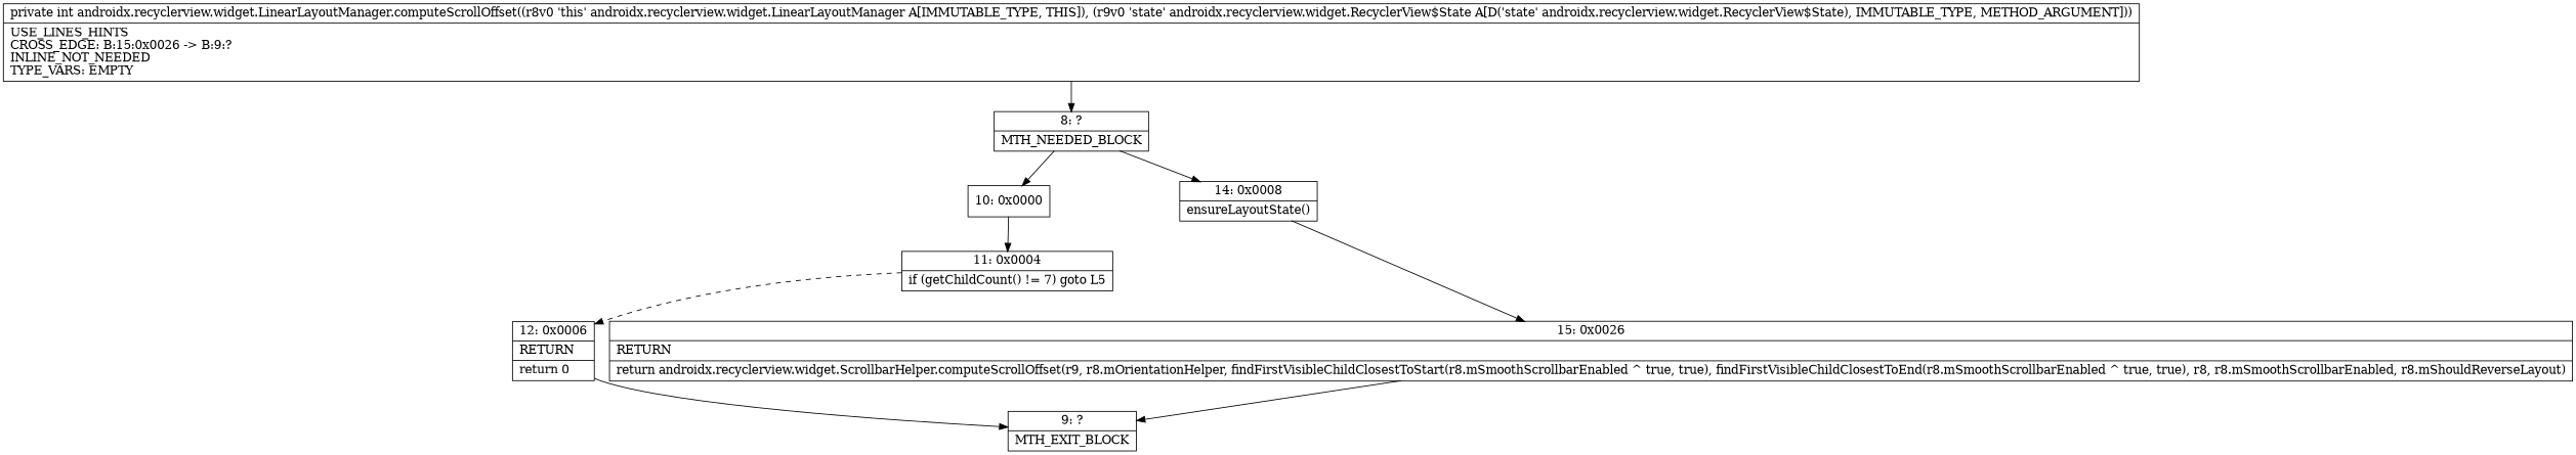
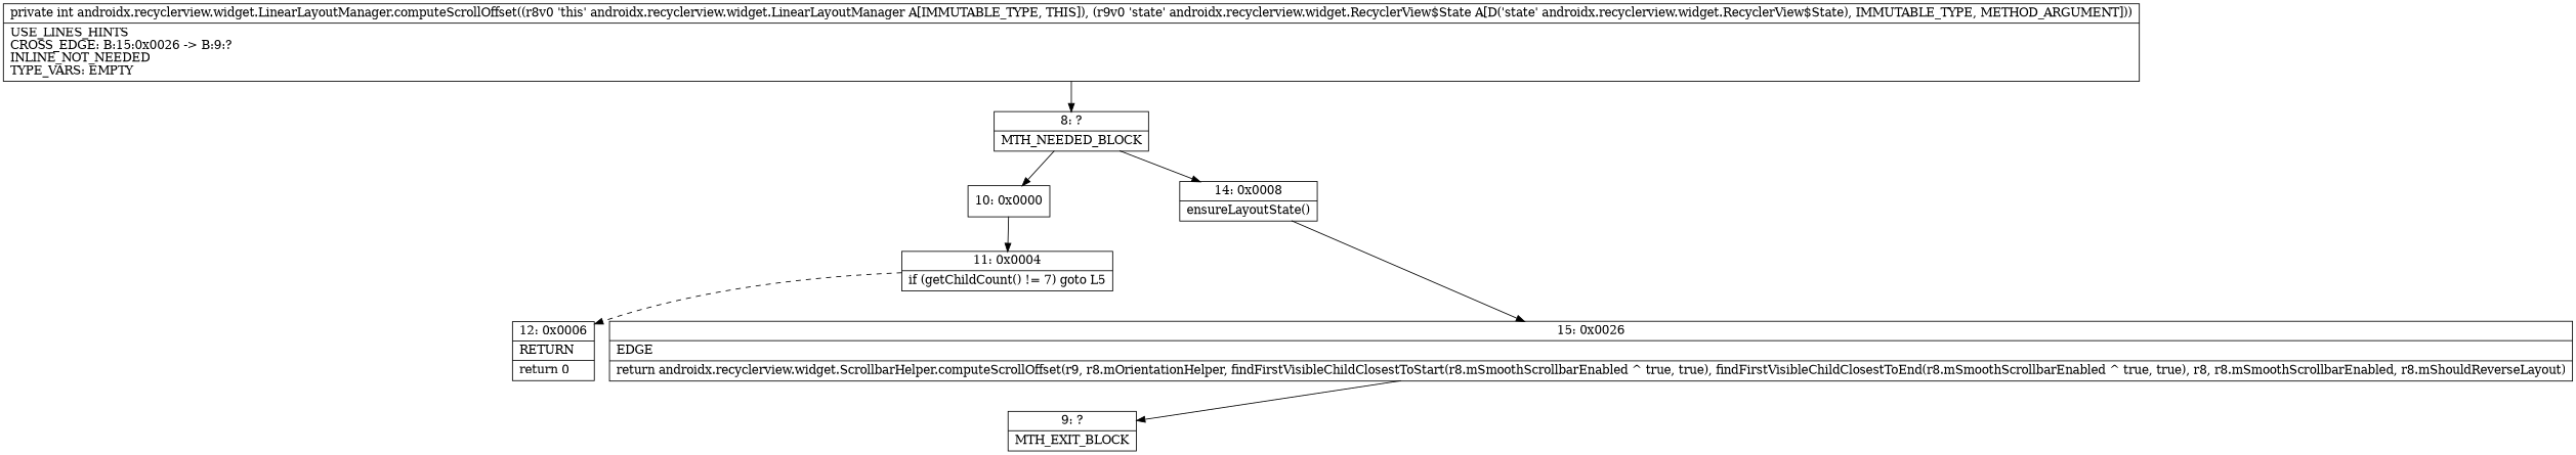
  digraph {
    fontname="DejaVu Serif"
    node [fontname="DejaVu Serif" shape=record]
    edge [fontname="DejaVu Serif"]
    n1 [label="{8\:\ ?|MTH_NEEDED_BLOCK\l}"]
    n2 [label="{10\:\ 0x0000}"]
    n3 [label="{14\:\ 0x0008|ensureLayoutState()\l}"]
    n4 [label="{11\:\ 0x0004|if (getChildCount() != 7) goto L5\l}"]
    n5 [label="{12\:\ 0x0006|RETURN\l|return 0\l}"]
    n6 [label="{9\:\ ?|MTH_EXIT_BLOCK\l}"]
-   n7 [label="{15\:\ 0x0026|RETURN\l|return androidx.recyclerview.widget.ScrollbarHelper.computeScrollOffset(r9, r8.mOrientationHelper, findFirstVisibleChildClosestToStart(r8.mSmoothScrollbarEnabled ^ true, true), findFirstVisibleChildClosestToEnd(r8.mSmoothScrollbarEnabled ^ true, true), r8, r8.mSmoothScrollbarEnabled, r8.mShouldReverseLayout)\l}"]
+   n7 [label="{15\:\ 0x0026|EDGE\l|return androidx.recyclerview.widget.ScrollbarHelper.computeScrollOffset(r9, r8.mOrientationHelper, findFirstVisibleChildClosestToStart(r8.mSmoothScrollbarEnabled ^ true, true), findFirstVisibleChildClosestToEnd(r8.mSmoothScrollbarEnabled ^ true, true), r8, r8.mSmoothScrollbarEnabled, r8.mShouldReverseLayout)\l}"]
    n8 [label="{private int androidx.recyclerview.widget.LinearLayoutManager.computeScrollOffset((r8v0 'this' androidx.recyclerview.widget.LinearLayoutManager A[IMMUTABLE_TYPE, THIS]), (r9v0 'state' androidx.recyclerview.widget.RecyclerView$State A[D('state' androidx.recyclerview.widget.RecyclerView$State), IMMUTABLE_TYPE, METHOD_ARGUMENT]))  | USE_LINES_HINTS\lCROSS_EDGE: B:15:0x0026 \-\> B:9:?\lINLINE_NOT_NEEDED\lTYPE_VARS: EMPTY\l}"]
    n1 -> n2
    n1 -> n3
    n2 -> n4
    n3 -> n7
    n4 -> n5 [style=dashed]
-   n5 -> n6
    n7 -> n6
    n8 -> n1
  }
